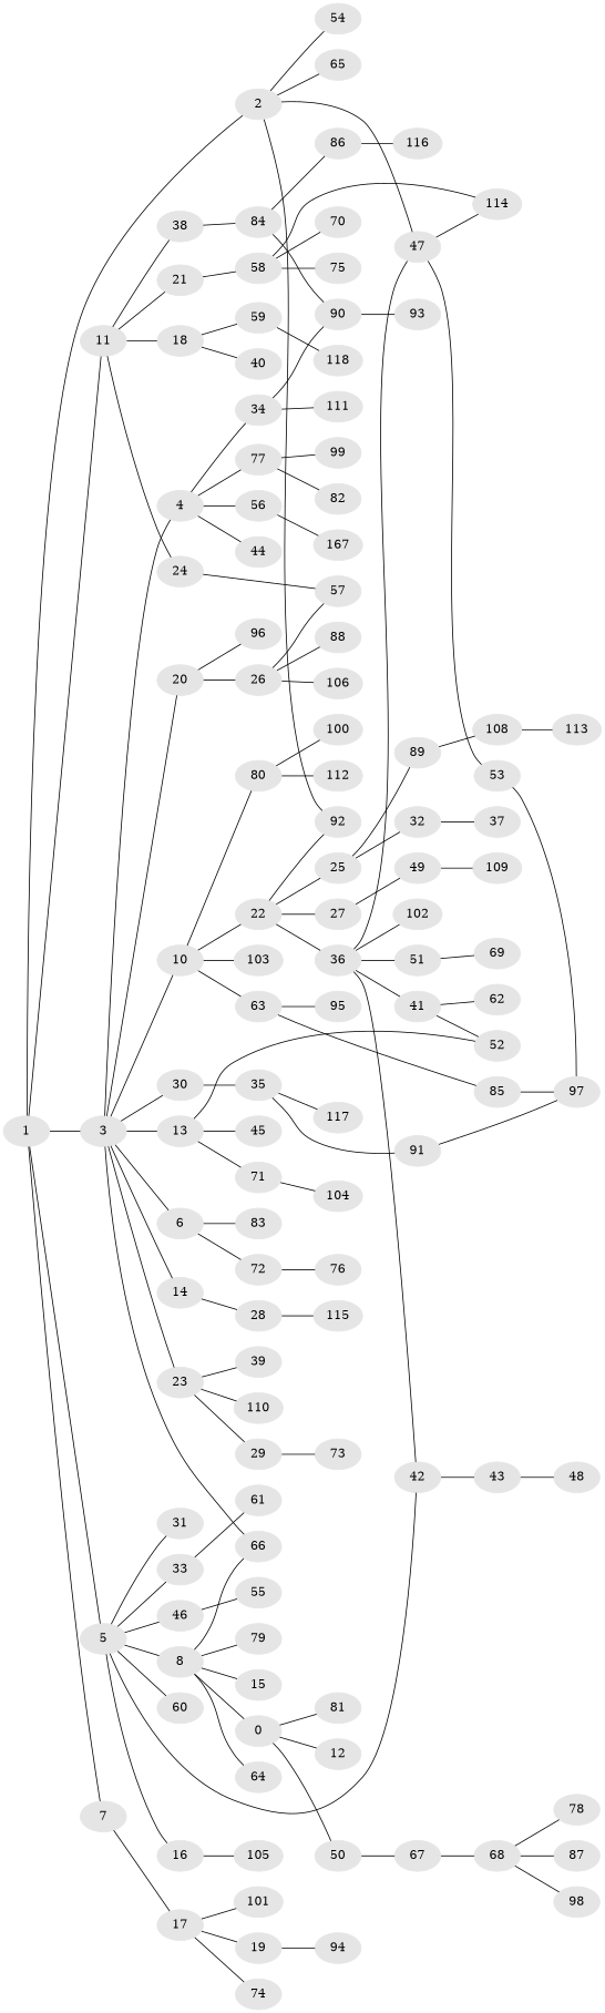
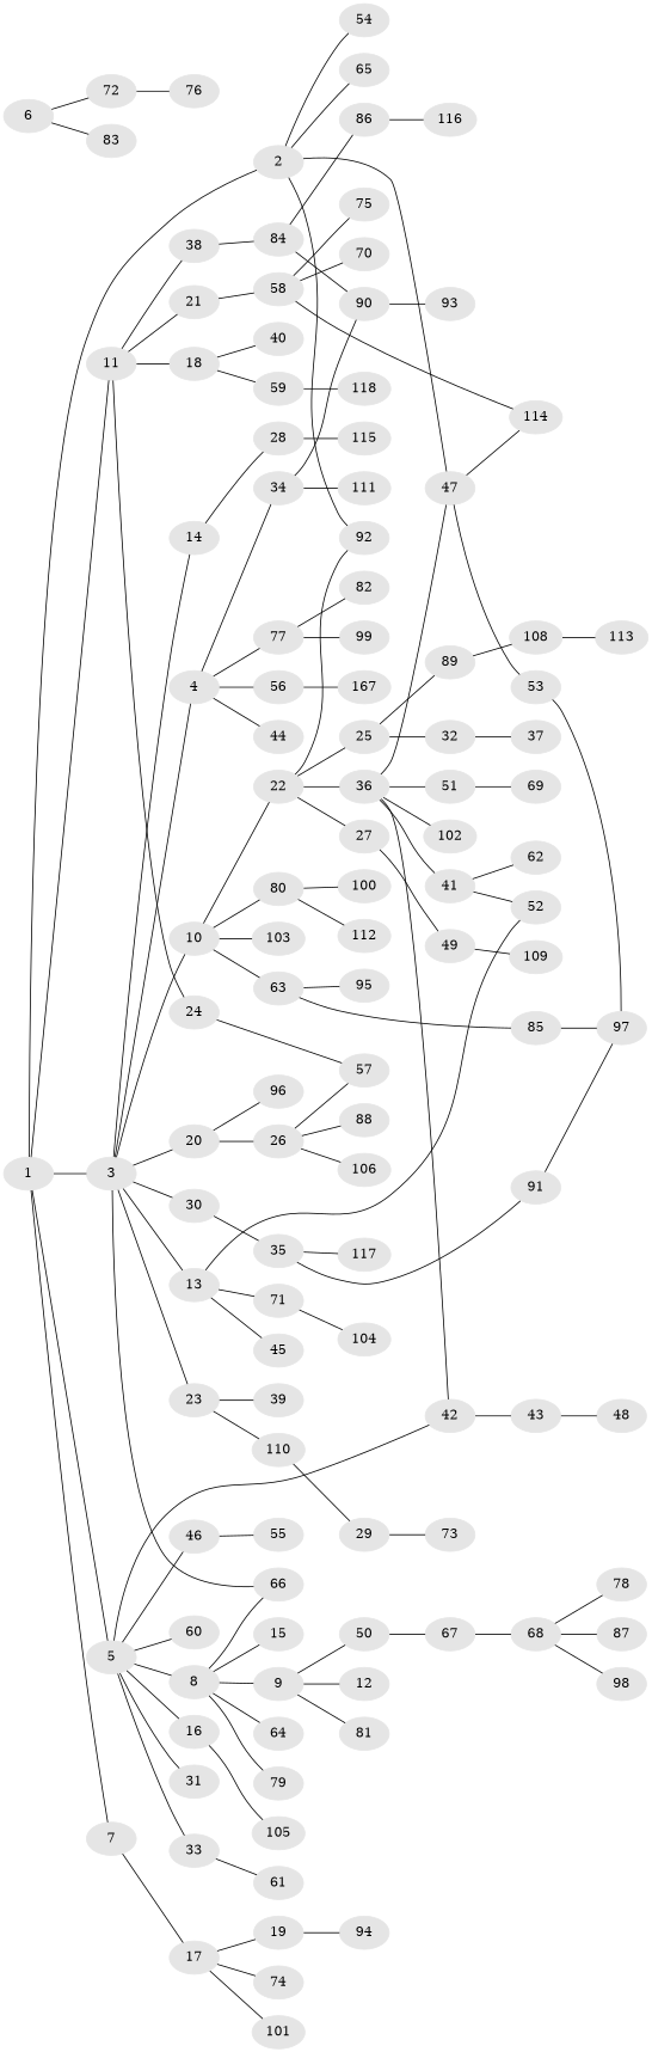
  graph {
    rankdir=LR
    node [color=gray90 style=filled]
    1
    2
    3
    5
    7
    11
    47
    54
    65
    92
    4
    6
    10
    13
    14
    20
    23
    30
    66
    8
    16
    31
    33
    42
    46
    60
    17
    18
    21
    24
    38
    53
    114
    34
    44
    56
    77
    72
    83
    22
    63
    80
    103
    45
    52
    71
    28
    26
    96
    29
    39
    110
    35
    90
    111
    n56 [label=167]
    82
    99
-   9 [label=0]
+   9
    15
    64
    79
    105
    61
    43
    55
    76
    19
    74
    101
    12
    50
    81
    67
    25
    27
    36
    85
    95
    100
    112
    40
    59
    58
    57
    84
    104
    115
    94
    118
    88
    106
    70
    75
    32
    89
    49
    41
    51
    102
    73
    37
    108
    109
    91
    117
    93
    97
    62
    69
    86
    48
    68
    78
    87
    98
    116
    113
    1 -- 2
    1 -- 3
    1 -- 5
    1 -- 7
    1 -- 11
    2 -- 47
    2 -- 54
    2 -- 65
    2 -- 92
    3 -- 4
-   3 -- 6
    3 -- 10
    3 -- 13
    3 -- 14
    3 -- 20
    3 -- 23
    3 -- 30
    3 -- 66
    5 -- 8
    5 -- 16
    5 -- 31
    5 -- 33
    5 -- 42
    5 -- 46
    5 -- 60
    7 -- 17
    11 -- 18
    11 -- 21
    11 -- 24
    11 -- 38
    47 -- 53
    47 -- 114
    4 -- 34
    4 -- 44
    4 -- 56
    4 -- 77
    6 -- 72
    6 -- 83
    10 -- 22
    10 -- 63
    10 -- 80
    10 -- 103
    13 -- 45
    13 -- 52
    13 -- 71
    14 -- 28
    20 -- 26
    20 -- 96
-   23 -- 29
+   110 -- 29
    23 -- 39
    23 -- 110
    30 -- 35
    8 -- 66
    8 -- 9
    8 -- 15
    8 -- 64
    8 -- 79
    16 -- 105
    33 -- 61
    42 -- 43
    46 -- 55
    17 -- 19
    17 -- 74
    17 -- 101
    18 -- 40
    18 -- 59
    21 -- 58
    24 -- 57
    38 -- 84
    53 -- 97
    34 -- 90
    34 -- 111
    56 -- n56
    77 -- 82
    77 -- 99
    72 -- 76
    22 -- 92
    22 -- 25
    22 -- 27
    22 -- 36
    63 -- 85
    63 -- 95
    80 -- 100
    80 -- 112
    71 -- 104
    28 -- 115
    26 -- 57
    26 -- 88
    26 -- 106
    29 -- 73
    35 -- 91
    35 -- 117
    90 -- 93
    9 -- 12
    9 -- 50
    9 -- 81
    43 -- 48
    19 -- 94
    50 -- 67
    67 -- 68
    25 -- 32
    25 -- 89
    27 -- 49
    36 -- 47
    36 -- 42
    36 -- 41
    36 -- 51
    36 -- 102
    85 -- 97
    59 -- 118
    58 -- 114
    58 -- 70
    58 -- 75
    84 -- 90
    84 -- 86
    32 -- 37
    89 -- 108
    49 -- 109
    41 -- 52
    41 -- 62
    51 -- 69
    108 -- 113
    91 -- 97
    86 -- 116
    68 -- 78
    68 -- 87
    68 -- 98
  }
